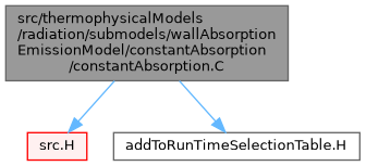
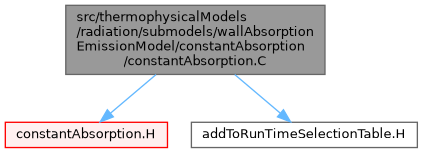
  digraph {
    node [fontname=Helvetica fontsize=10 shape=box style=filled]
    edge [color=steelblue1 fontname=Helvetica fontsize=10 labelfontname=Helvetica labelfontsize=10 style=solid]
    n1 [color=gray40 fillcolor=grey60 fontcolor=black height=0.2 label="src/thermophysicalModels\l/radiation/submodels/wallAbsorption\lEmissionModel/constantAbsorption\l/constantAbsorption.C" width=0.4]
-   n2 [color=red fillcolor="#FFF0F0" height=0.2 label="src.H" width=0.4]
+   n2 [color=red fillcolor="#FFF0F0" height=0.2 label="constantAbsorption.H" width=0.4]
    n3 [color=grey40 fillcolor=white height=0.2 label="addToRunTimeSelectionTable.H" width=0.4]
    n1 -> n2
    n1 -> n3
  }
